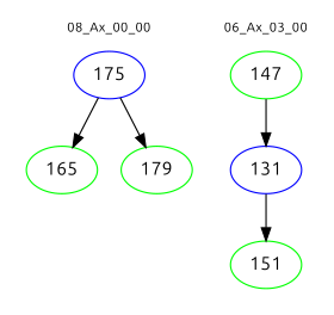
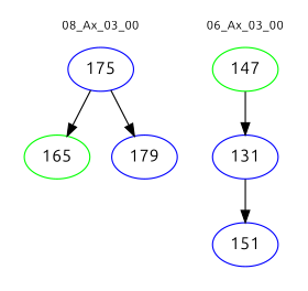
  digraph {
    fontname=Ubuntu
    node [color=blue fontname=Ubuntu]
    edge [color=black fontname=Ubuntu]
    n1 [label=175]
    n2 [color=green label=165]
-   n3 [color=green label=179]
+   n3 [label=179]
    n4 [color=green label=147]
    n5 [label=131]
-   n6 [color=green label=151]
+   n6 [label=151]
    subgraph cluster_1 {
      color=white
      fontsize=10
-     label="08_Ax_00_00"
+     label="08_Ax_03_00"
      n1
      n2
      n3
    }
    subgraph cluster_2 {
      color=white
      fontsize=10
      label="06_Ax_03_00"
      n4
      n5
      n6
    }
    n1 -> n2
    n1 -> n3
    n4 -> n5
    n5 -> n6
  }
